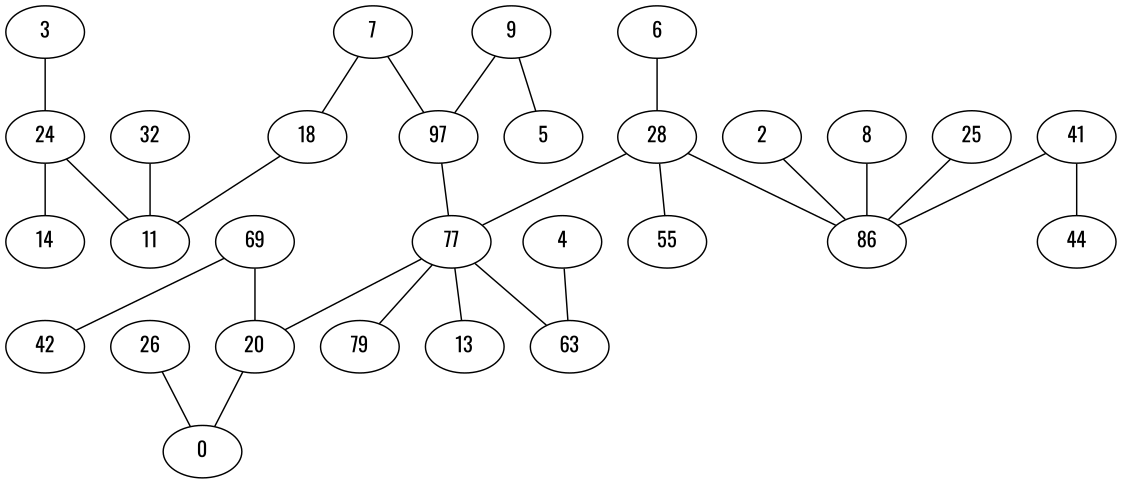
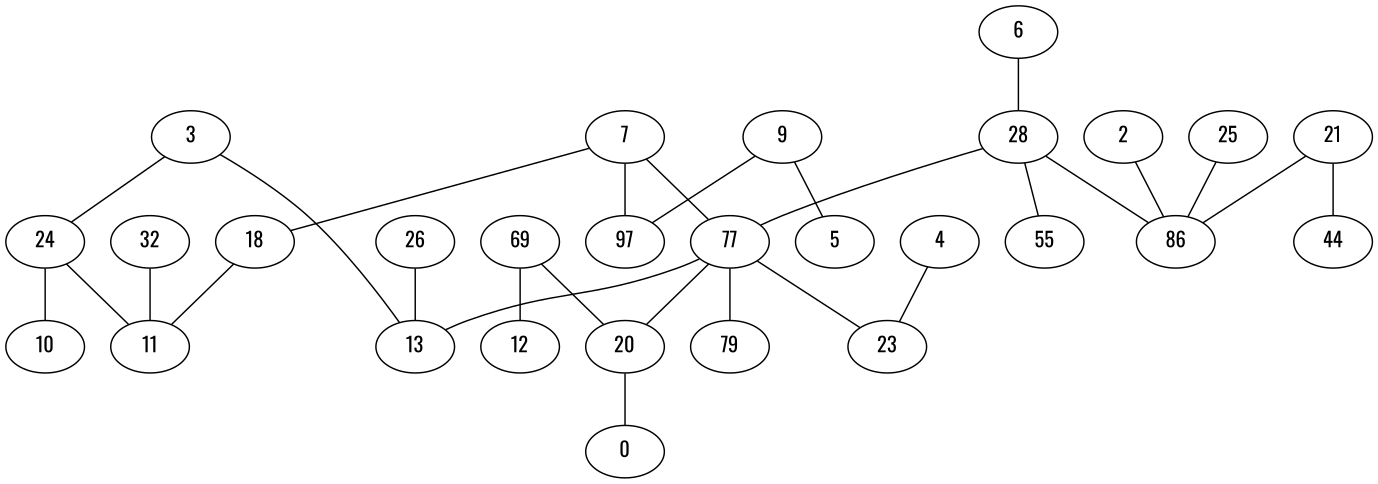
  digraph {
    fontname=Oswald
    node [fontname=Oswald]
    edge [color=black dir=none fontname=Oswald]
    18
    11
    0
    n4 [label=32]
    9
    n6 [label=97]
    5
    n8 [label=69]
-   12 [label=42]
+   12
    20
    28
    n12 [label=55]
    n13 [label=86]
    n14 [label=77]
    n15 [label=79]
    13
-   23 [label=63]
+   23
    26
-   8
    25
    2
    3
    24
    6
    7
-   10 [label=14]
+   10
    4
-   21 [label=41]
+   21
    n29 [label=44]
    subgraph sub_1 {
      18
      11
      0
      n4
      9
      n6
      5
      n8
      12
      20
      28
      n12
      n13
      n14
      n15
      13
      23
      26
-     8
      25
      2
      3
      24
      6
      7
      10
      4
      21
      n29
    }
    18 -> 11
    n4 -> 11
    9 -> n6
    9 -> 5
    n8 -> 12
    n8 -> 20
    20 -> 0
    28 -> n12
    28 -> n13
    28 -> n14
    n14 -> 20
    n14 -> n15
    n14 -> 13
    n14 -> 23
-   26 -> 0
-   8 -> n13
+   26 -> 13
    25 -> n13
    2 -> n13
+   3 -> 13
    3 -> 24
    24 -> 11
    24 -> 10
    6 -> 28
    7 -> 18
    7 -> n6
-   n6 -> n14
+   7 -> n14
    4 -> 23
    21 -> n13
    21 -> n29
  }
